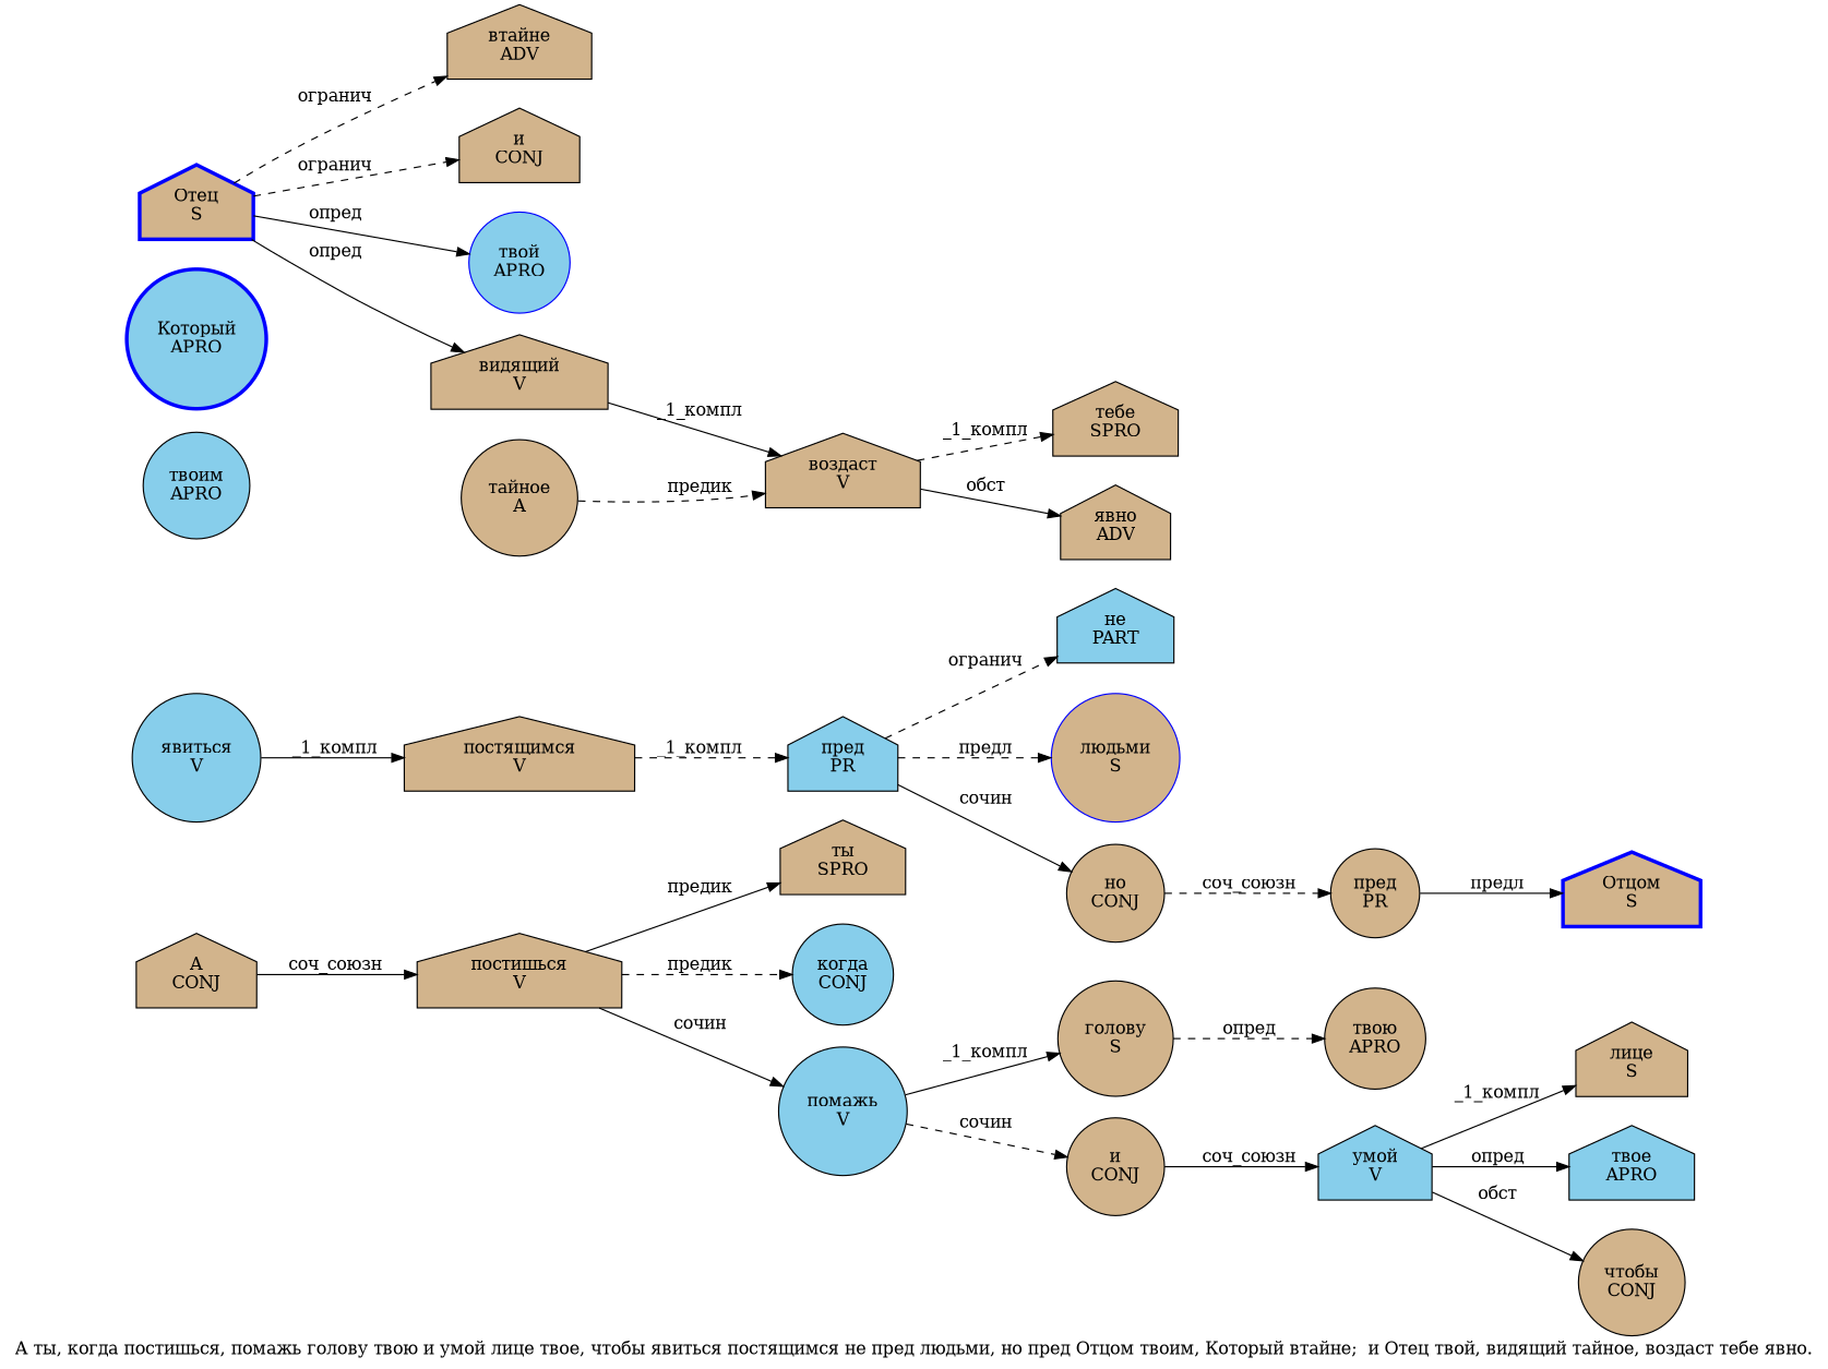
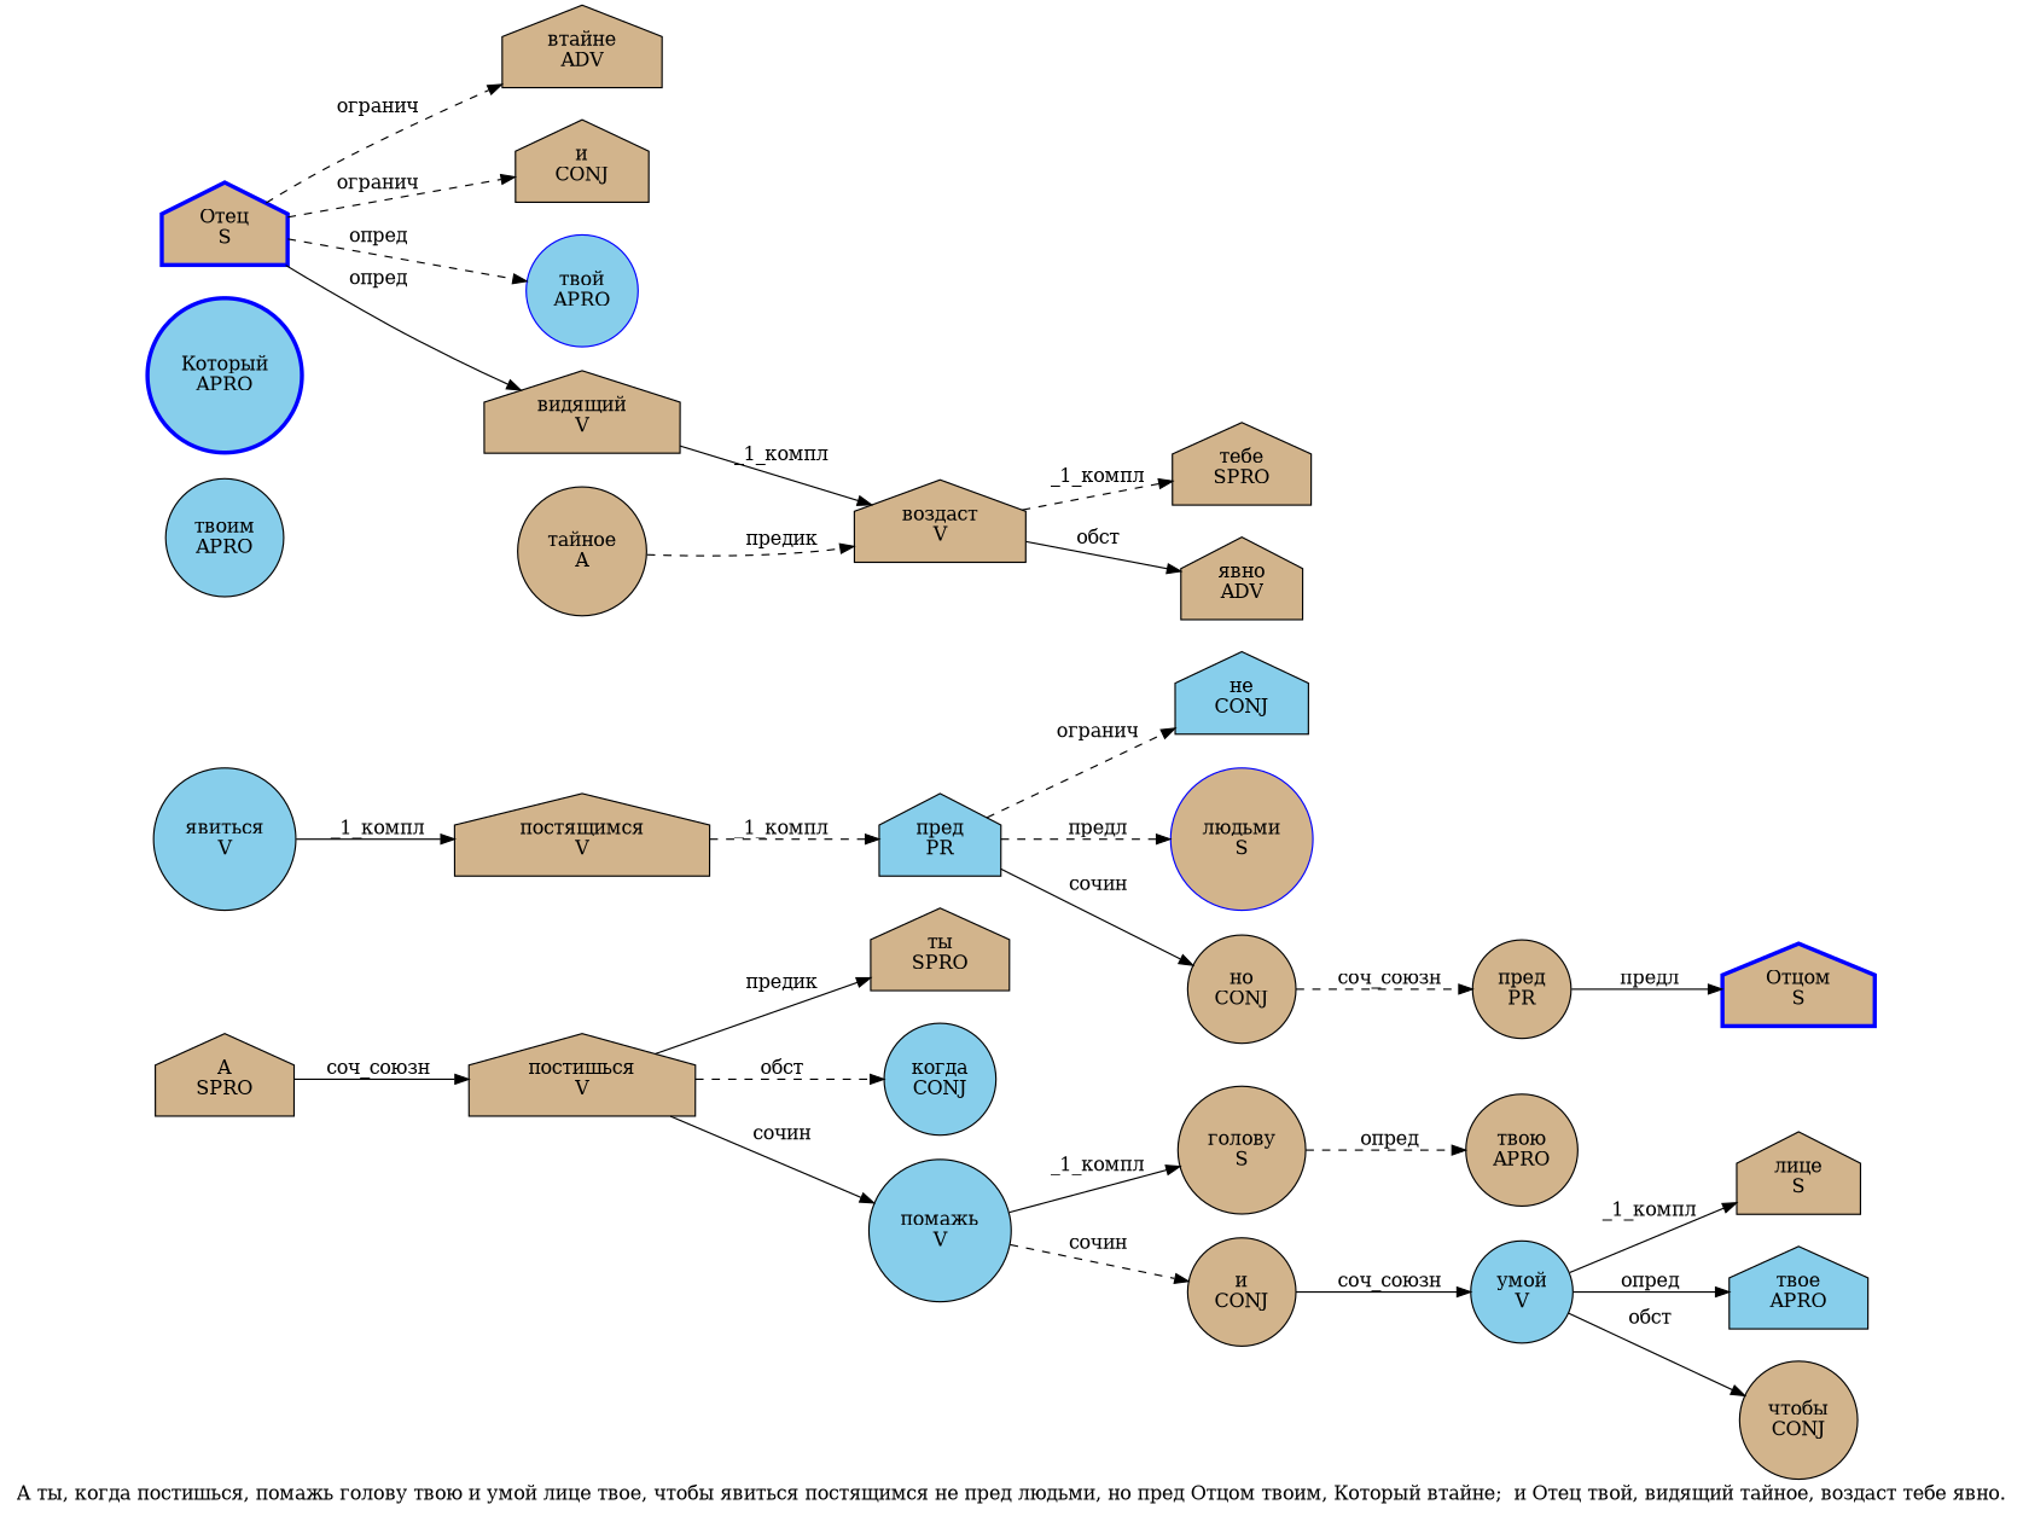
  digraph {
    label="А ты, когда постишься, помажь голову твою и умой лице твое, чтобы явиться постящимся не пред людьми, но пред Отцом твоим, Который втайне;  и Отец твой, видящий тайное, воздаст тебе явно."
    rankdir=LR
    node [fillcolor=tan penwidth=1 shape=house style=filled]
    edge [style=solid]
-   n1 [label="А\nCONJ"]
+   n1 [label="А\nSPRO"]
    n2 [label="постишься\nV"]
    n3 [label="ты\nSPRO"]
    n4 [fillcolor=skyblue label="когда\nCONJ" shape=circle]
    n5 [fillcolor=skyblue label="помажь\nV" shape=circle]
    n6 [label="голову\nS" shape=circle]
    n7 [label="и\nCONJ" shape=circle]
    n8 [label="твою\nAPRO" shape=circle]
-   n9 [fillcolor=skyblue label="умой\nV"]
+   n9 [fillcolor=skyblue label="умой\nV" shape=circle]
    n10 [label="лице\nS"]
    n11 [fillcolor=skyblue label="твое\nAPRO"]
    n12 [label="чтобы\nCONJ" shape=circle]
    n13 [fillcolor=skyblue label="явиться\nV" shape=circle]
    n14 [label="постящимся\nV"]
    n15 [fillcolor=skyblue label="пред\nPR"]
-   n16 [fillcolor=skyblue label="не\nPART"]
+   n16 [fillcolor=skyblue label="не\nCONJ"]
    n17 [color=blue label="людьми\nS" shape=circle]
    n18 [label="но\nCONJ" shape=circle]
    n19 [label="пред\nPR" shape=circle]
    n20 [color=blue label="Отцом\nS" penwidth=3]
    n21 [fillcolor=skyblue label="твоим\nAPRO" shape=circle]
    n22 [color=blue fillcolor=skyblue label="Который\nAPRO" penwidth=3 shape=circle]
    n23 [label="втайне\nADV"]
    n24 [label="и\nCONJ"]
    n25 [color=blue label="Отец\nS" penwidth=3]
    n26 [color=blue fillcolor=skyblue label="твой\nAPRO" shape=circle]
    n27 [label="видящий\nV"]
    n28 [label="воздаст\nV"]
    n29 [label="тебе\nSPRO"]
    n30 [label="явно\nADV"]
    n31 [label="тайное\nA" shape=circle]
    n1 -> n2 [label="соч_союзн"]
    n2 -> n3 [label="предик"]
-   n2 -> n4 [label="предик" style=dashed]
+   n2 -> n4 [label="обст" style=dashed]
    n2 -> n5 [label="сочин"]
    n5 -> n6 [label="_1_компл"]
    n5 -> n7 [label="сочин" style=dashed]
    n6 -> n8 [label="опред" style=dashed]
    n7 -> n9 [label="соч_союзн"]
    n9 -> n10 [label="_1_компл"]
    n9 -> n11 [label="опред"]
    n9 -> n12 [label="обст"]
    n13 -> n14 [label="_1_компл"]
    n14 -> n15 [label="_1_компл" style=dashed]
    n15 -> n16 [label="огранич" style=dashed]
    n15 -> n17 [label="предл" style=dashed]
    n15 -> n18 [label="сочин"]
    n18 -> n19 [label="соч_союзн" style=dashed]
    n19 -> n20 [label="предл"]
    n25 -> n23 [label="огранич" style=dashed]
    n25 -> n24 [label="огранич" style=dashed]
-   n25 -> n26 [label="опред"]
+   n25 -> n26 [label="опред" style=dashed]
    n25 -> n27 [label="опред"]
    n27 -> n28 [label="_1_компл"]
    n28 -> n29 [label="_1_компл" style=dashed]
    n28 -> n30 [label="обст"]
    n31 -> n28 [label="предик" style=dashed]
  }
